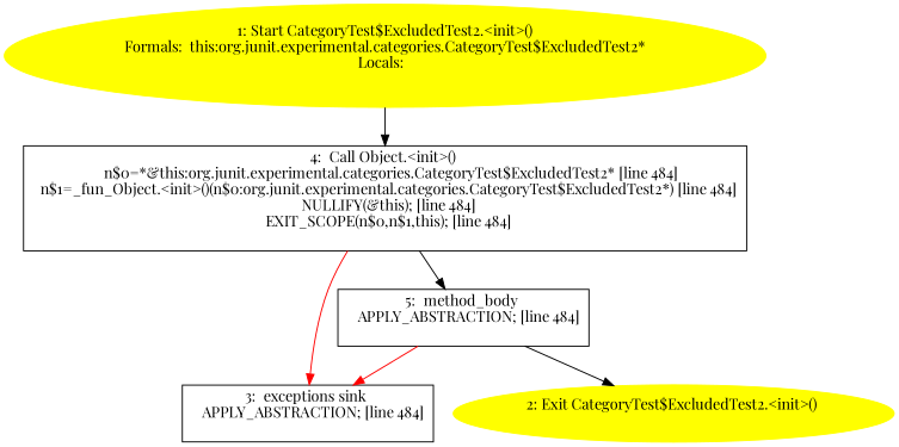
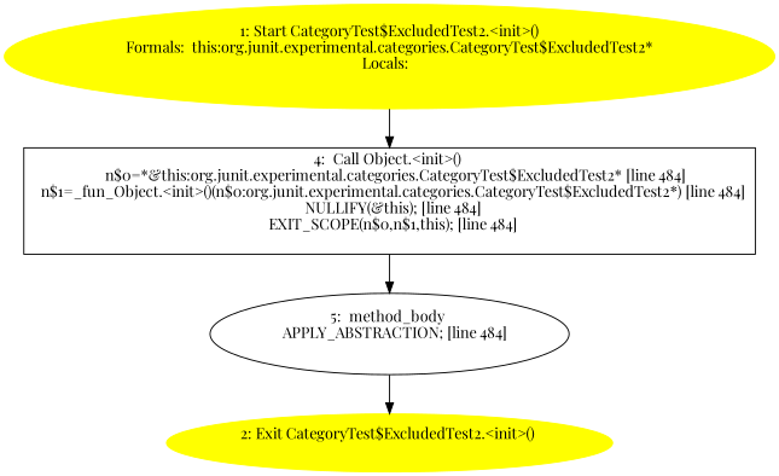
  digraph {
    fontname="Playfair Display"
    node [fontname="Playfair Display" shape=box]
    edge [fontname="Playfair Display"]
    n1 [color=yellow label="1: Start CategoryTest$ExcludedTest2.<init>()\nFormals:  this:org.junit.experimental.categories.CategoryTest$ExcludedTest2*\nLocals:  \n  " style=filled shape=""]
    n2 [label="4:  Call Object.<init>() \n   n$0=*&this:org.junit.experimental.categories.CategoryTest$ExcludedTest2* [line 484]\n  n$1=_fun_Object.<init>()(n$0:org.junit.experimental.categories.CategoryTest$ExcludedTest2*) [line 484]\n  NULLIFY(&this); [line 484]\n  EXIT_SCOPE(n$0,n$1,this); [line 484]\n "]
-   n3 [label="3:  exceptions sink \n   APPLY_ABSTRACTION; [line 484]\n "]
-   n4 [label="5:  method_body \n   APPLY_ABSTRACTION; [line 484]\n "]
+   n4 [label="5:  method_body \n   APPLY_ABSTRACTION; [line 484]\n " shape=ellipse]
    n5 [color=yellow label="2: Exit CategoryTest$ExcludedTest2.<init>() \n  " style=filled shape=""]
    n1 -> n2
-   n2 -> n3 [color=red]
    n2 -> n4
-   n4 -> n3 [color=red]
    n4 -> n5
  }
